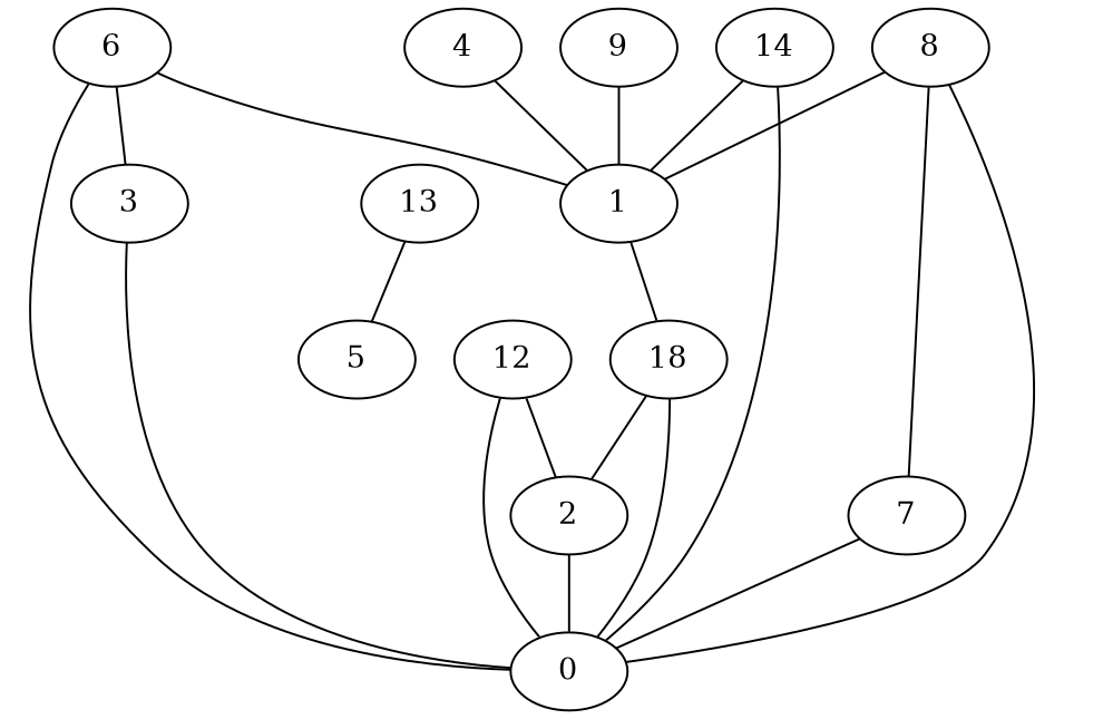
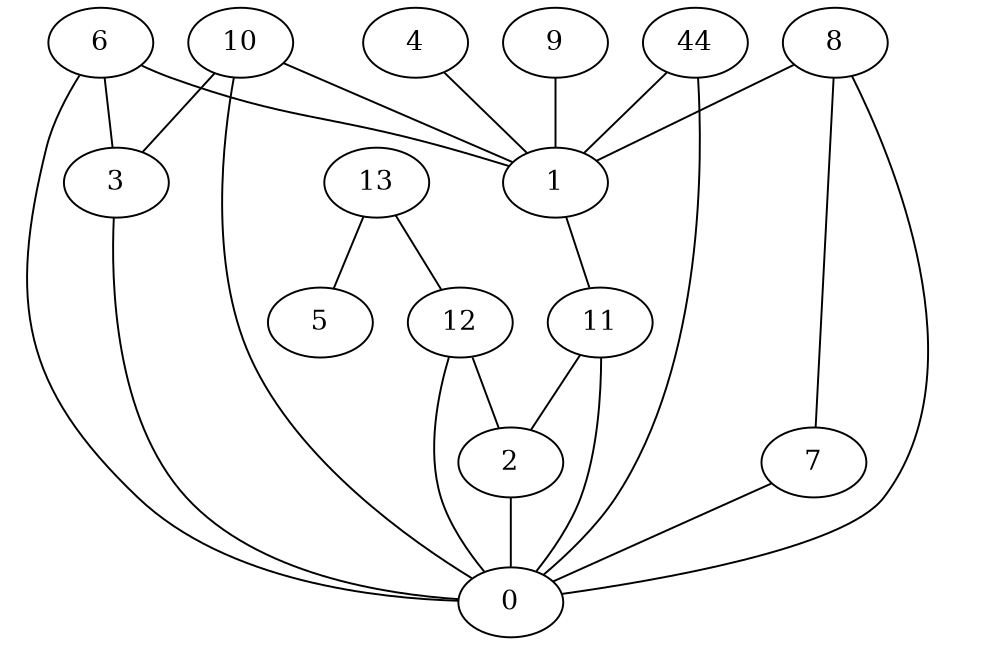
  digraph {
    rankdir=BT
    edge [arrowhead=both]
    0
    2
    3
    6
    7
    8
-   11 [label=18]
+   10
+   11
    12
-   14
+   14 [label=44]
    1
    4
    9
    13
    5
    0 -> 2
    0 -> 3
    0 -> 6
    0 -> 7
    0 -> 8
+   0 -> 10
    0 -> 11
    0 -> 12
    0 -> 14
    2 -> 11
    2 -> 12
    3 -> 6
+   3 -> 10
    7 -> 8
    11 -> 1
+   12 -> 13
    1 -> 6
    1 -> 8
+   1 -> 10
    1 -> 14
    1 -> 4
    1 -> 9
    5 -> 13
  }
